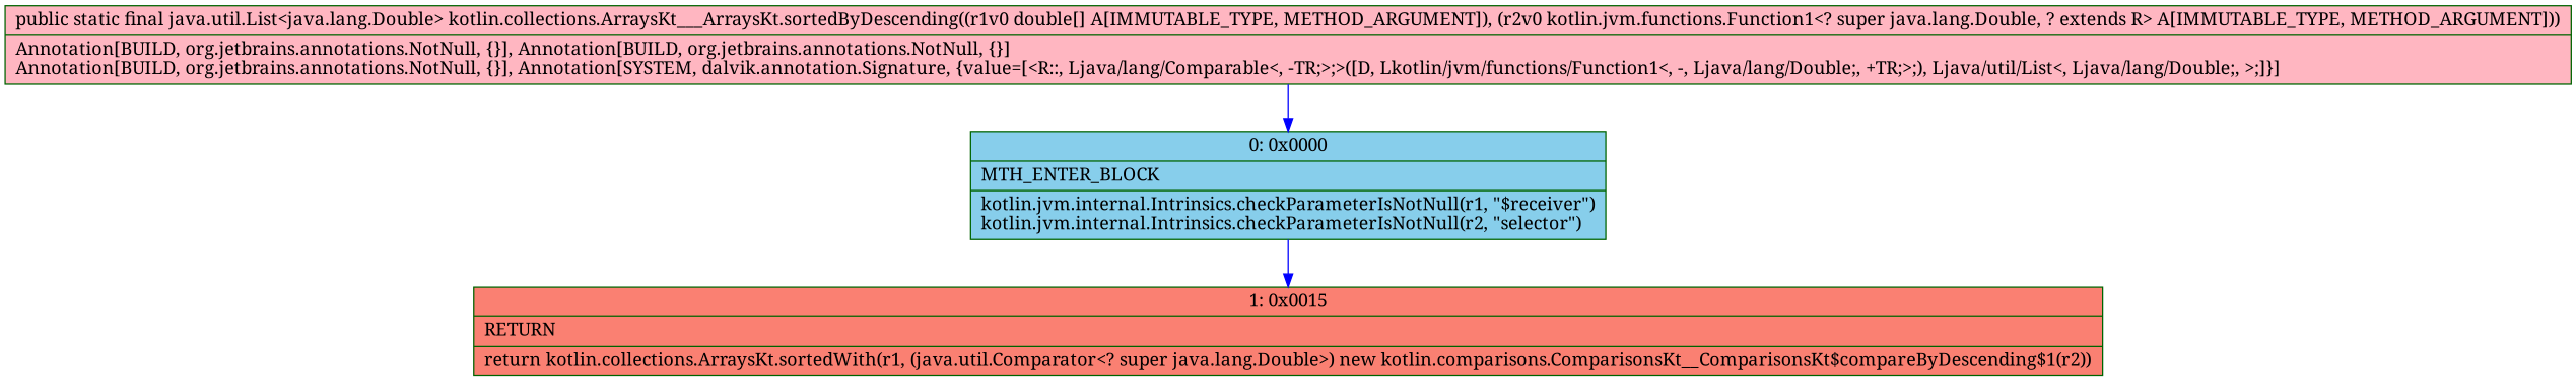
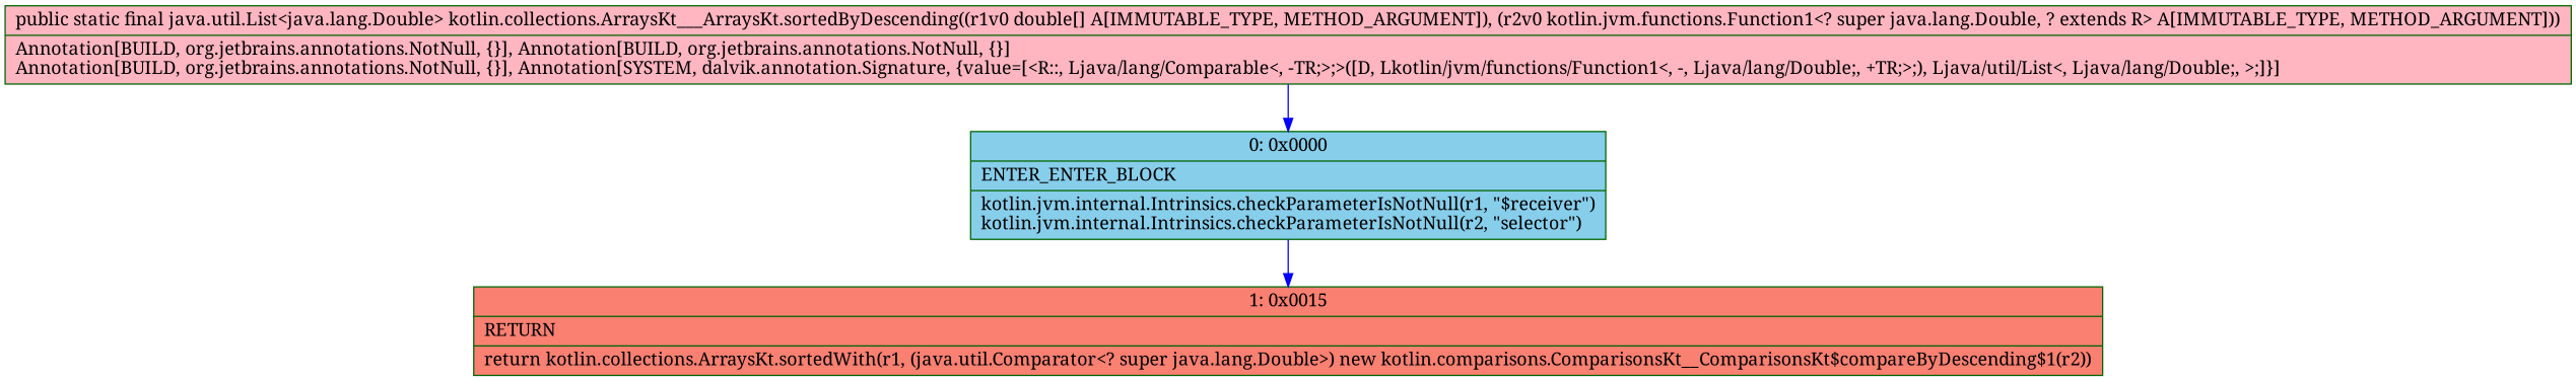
  digraph {
    fontname="Noto Serif"
    node [shape=record style=filled color=darkgreen fontname="Noto Serif"]
    edge [color=blue fontname="Noto Serif"]
-   n1 [label="{0\:\ 0x0000|MTH_ENTER_BLOCK\l|kotlin.jvm.internal.Intrinsics.checkParameterIsNotNull(r1, \"$receiver\")\lkotlin.jvm.internal.Intrinsics.checkParameterIsNotNull(r2, \"selector\")\l}" fillcolor=skyblue]
+   n1 [label="{0\:\ 0x0000|ENTER_ENTER_BLOCK\l|kotlin.jvm.internal.Intrinsics.checkParameterIsNotNull(r1, \"$receiver\")\lkotlin.jvm.internal.Intrinsics.checkParameterIsNotNull(r2, \"selector\")\l}" fillcolor=skyblue]
    n2 [label="{1\:\ 0x0015|RETURN\l|return kotlin.collections.ArraysKt.sortedWith(r1, (java.util.Comparator\<? super java.lang.Double\>) new kotlin.comparisons.ComparisonsKt__ComparisonsKt$compareByDescending$1(r2))\l}" fillcolor=salmon]
    n3 [label="{public static final java.util.List\<java.lang.Double\> kotlin.collections.ArraysKt___ArraysKt.sortedByDescending((r1v0 double[] A[IMMUTABLE_TYPE, METHOD_ARGUMENT]), (r2v0 kotlin.jvm.functions.Function1\<? super java.lang.Double, ? extends R\> A[IMMUTABLE_TYPE, METHOD_ARGUMENT]))  | Annotation[BUILD, org.jetbrains.annotations.NotNull, \{\}], Annotation[BUILD, org.jetbrains.annotations.NotNull, \{\}]\lAnnotation[BUILD, org.jetbrains.annotations.NotNull, \{\}], Annotation[SYSTEM, dalvik.annotation.Signature, \{value=[\<R::, Ljava\/lang\/Comparable\<, \-TR;\>;\>([D, Lkotlin\/jvm\/functions\/Function1\<, \-, Ljava\/lang\/Double;, +TR;\>;), Ljava\/util\/List\<, Ljava\/lang\/Double;, \>;]\}]\l}" fillcolor=lightpink]
    n1 -> n2
    n3 -> n1
  }
